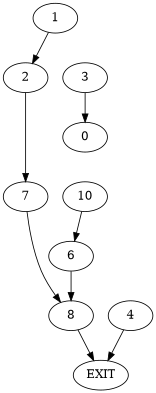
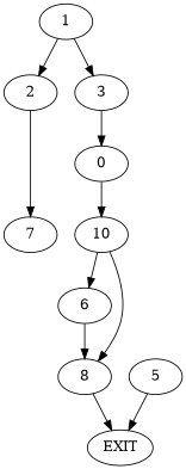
  digraph {
    1
    2
    3
    n4 [label=EXIT]
    7
    n6 [label=0]
    6
    8
    10
-   5 [label=4]
+   5
    1 -> 2
+   1 -> 3
    2 -> 7
    3 -> n6
+   n6 -> 10
    6 -> 8
    8 -> n4
    10 -> 6
-   7 -> 8
+   10 -> 8
    5 -> n4
  }
